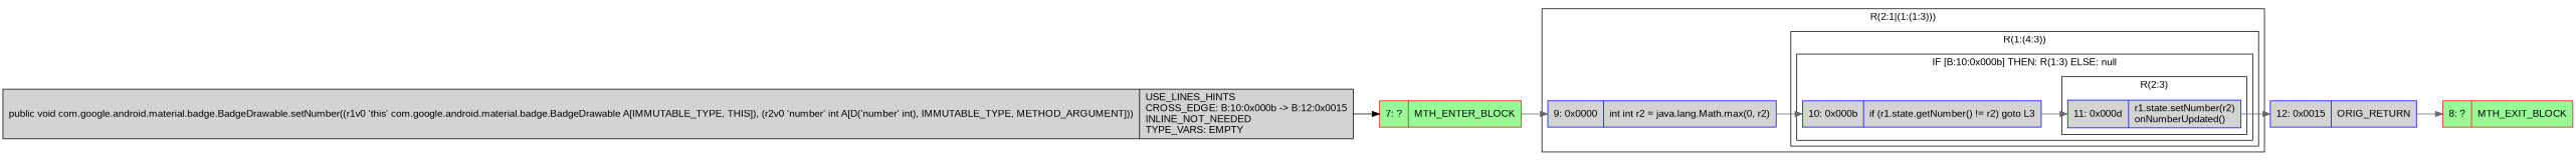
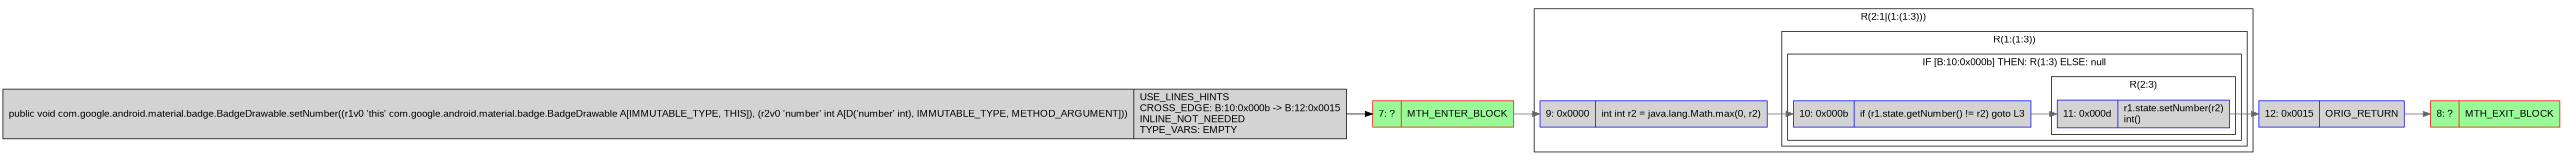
  digraph {
    fontname="Liberation Sans"
    rankdir=LR
    node [color=blue fillcolor=lightgrey fontname="Liberation Sans" shape=record style=filled]
    edge [color=gray40 fontname="Liberation Sans"]
-   n1 [label="{11\:\ 0x000d|r1.state.setNumber(r2)\lonNumberUpdated()\l}"]
+   n1 [label="{11\:\ 0x000d|r1.state.setNumber(r2)\lint()\l}"]
    n2 [label="{10\:\ 0x000b|if (r1.state.getNumber() != r2) goto L3\l}"]
    n3 [label="{9\:\ 0x0000|int int r2 = java.lang.Math.max(0, r2)\l}"]
    n4 [label="{12\:\ 0x0015|ORIG_RETURN\l}"]
    n5 [color=red fillcolor=palegreen label="{8\:\ ?|MTH_EXIT_BLOCK\l}"]
    n6 [color=red fillcolor=palegreen label="{7\:\ ?|MTH_ENTER_BLOCK\l}"]
    n7 [label="{public void com.google.android.material.badge.BadgeDrawable.setNumber((r1v0 'this' com.google.android.material.badge.BadgeDrawable A[IMMUTABLE_TYPE, THIS]), (r2v0 'number' int A[D('number' int), IMMUTABLE_TYPE, METHOD_ARGUMENT]))  | USE_LINES_HINTS\lCROSS_EDGE: B:10:0x000b \-\> B:12:0x0015\lINLINE_NOT_NEEDED\lTYPE_VARS: EMPTY\l}" color=""]
    subgraph cluster_1 {
      label="R(2:1|(1:(1:3)))"
      n3
      subgraph cluster_2 {
-       label="R(1:(4:3))"
+       label="R(1:(1:3))"
        subgraph cluster_3 {
          label="IF [B:10:0x000b] THEN: R(1:3) ELSE: null"
          n2
          subgraph cluster_4 {
            label="R(2:3)"
            n1
          }
        }
      }
    }
    n1 -> n4
    n2 -> n1
    n3 -> n2
    n4 -> n5
    n6 -> n3
    n7 -> n6 [color=black]
  }
